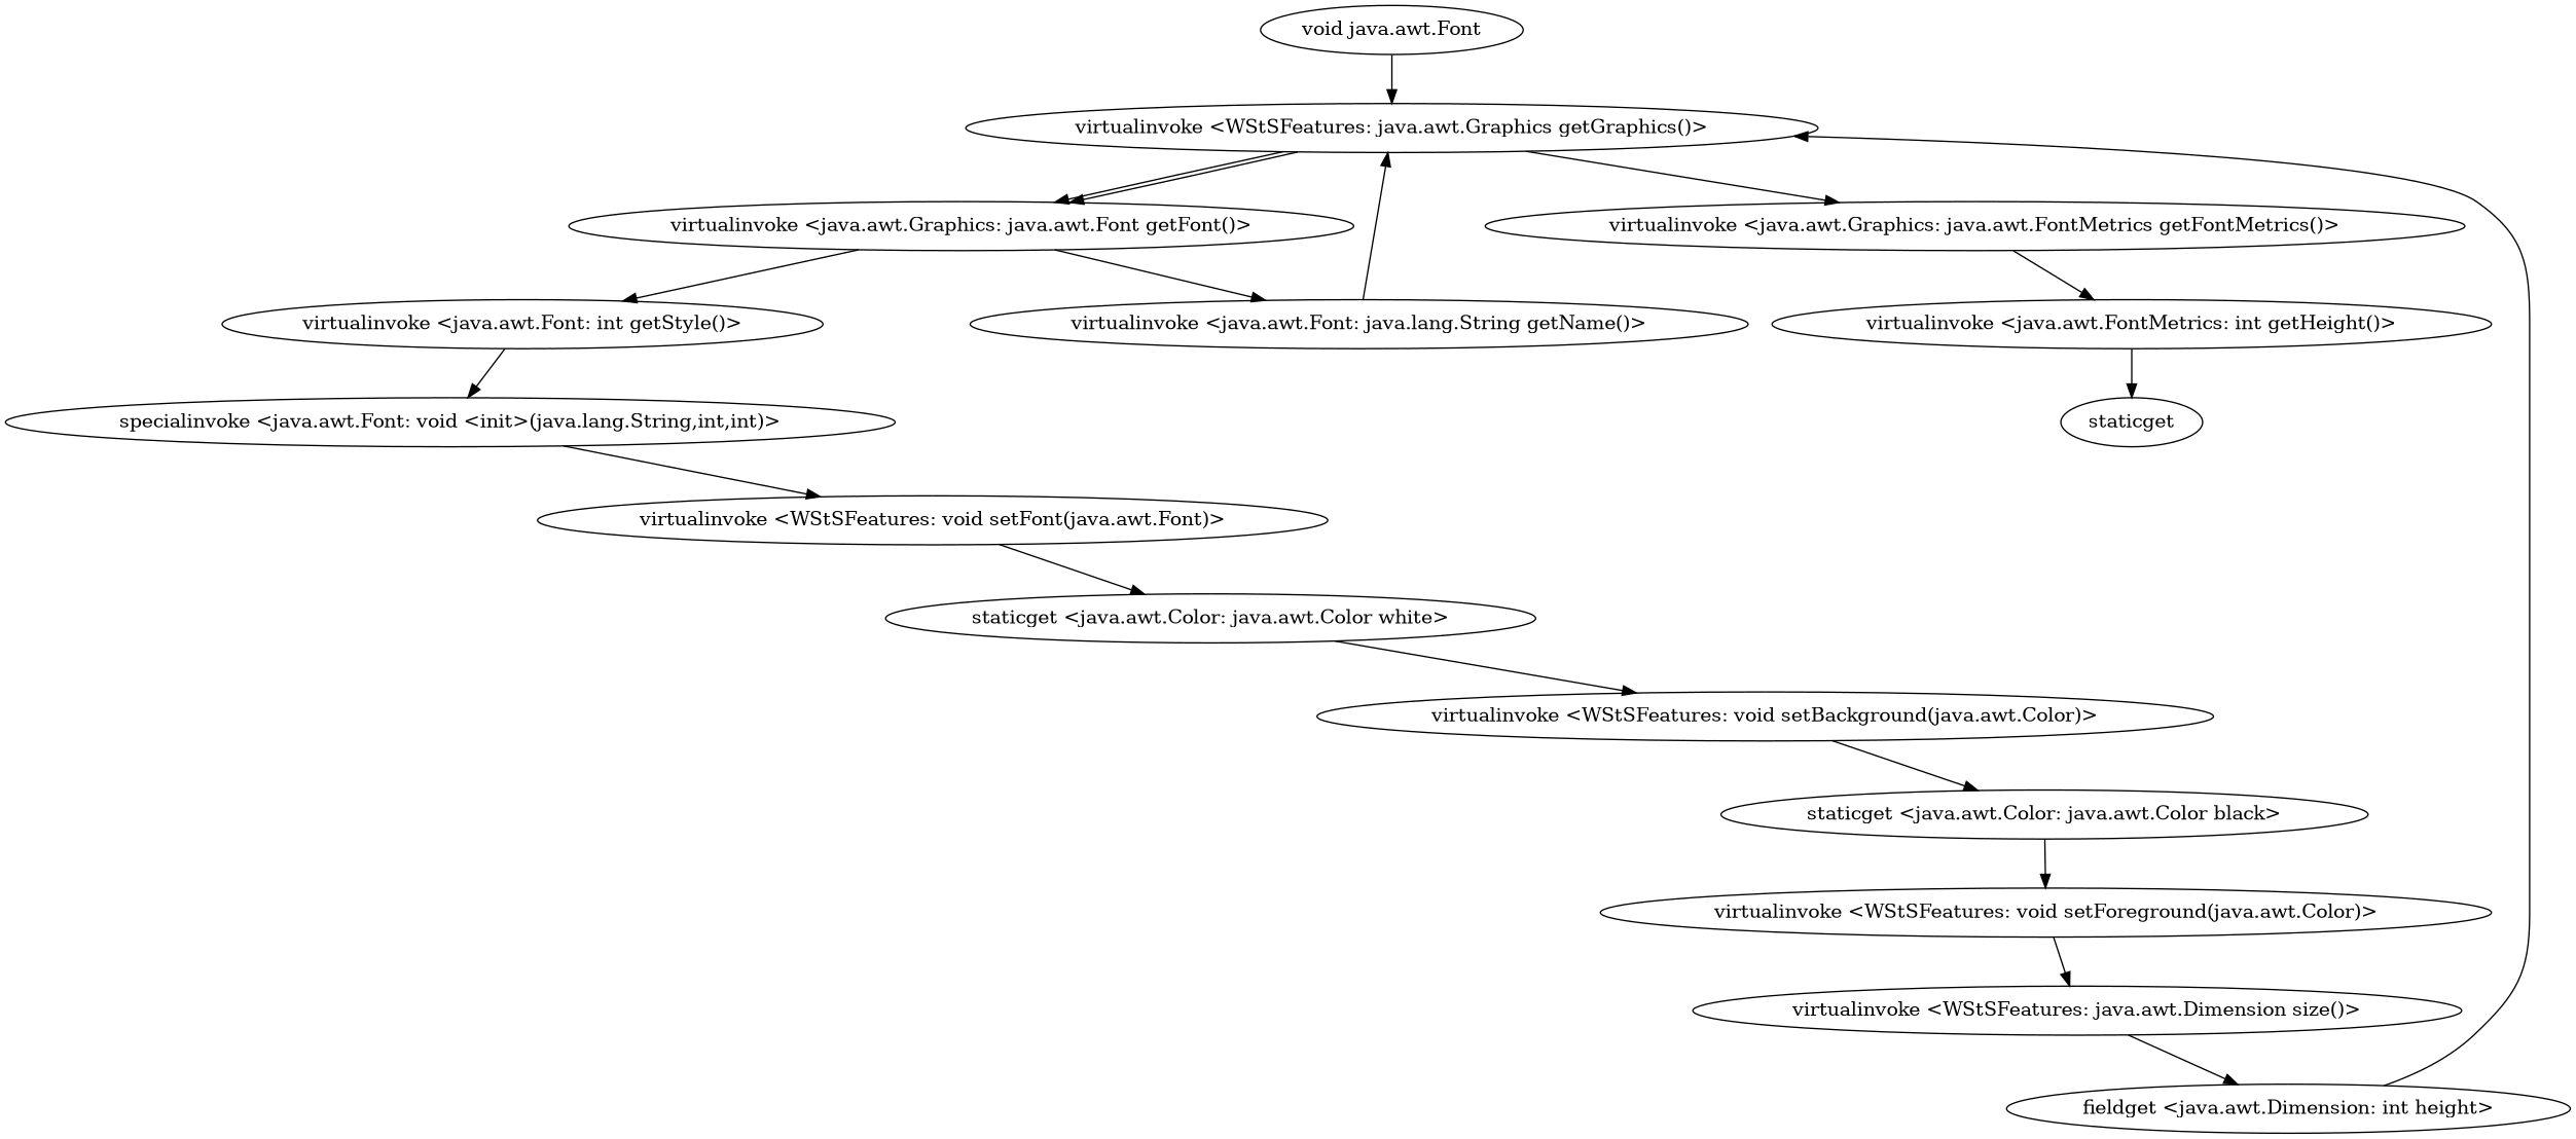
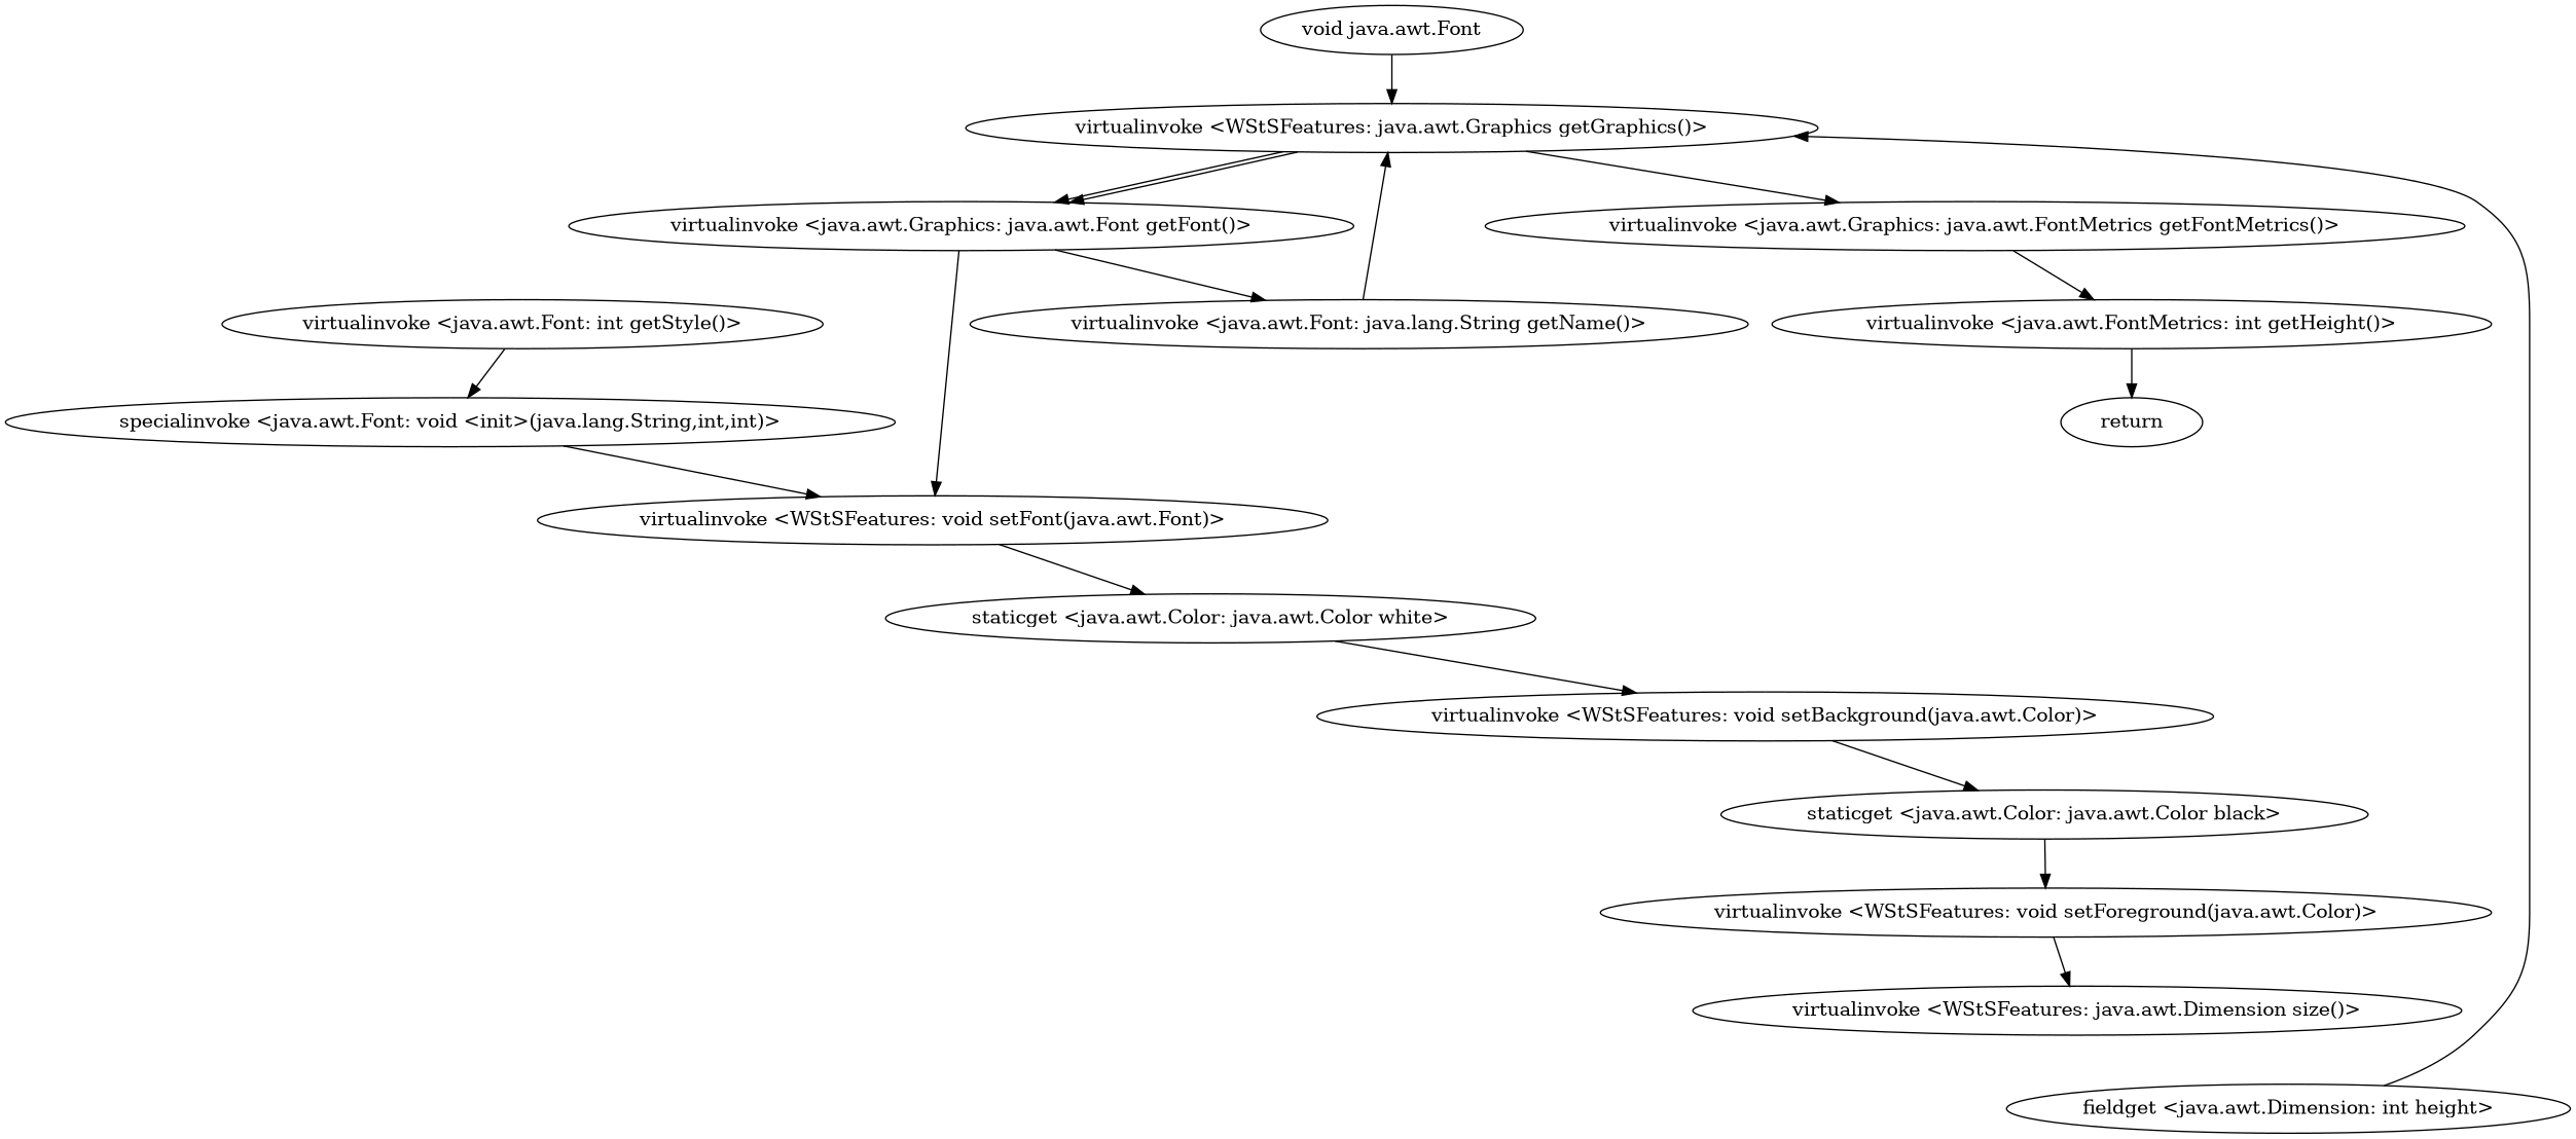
  digraph {
    n1 [label="void java.awt.Font"]
    "virtualinvoke <WStSFeatures: java.awt.Graphics getGraphics()>"
    "virtualinvoke <java.awt.Graphics: java.awt.Font getFont()>"
    "virtualinvoke <java.awt.Graphics: java.awt.FontMetrics getFontMetrics()>"
    "virtualinvoke <java.awt.Font: java.lang.String getName()>"
    "virtualinvoke <java.awt.Font: int getStyle()>"
    "virtualinvoke <java.awt.FontMetrics: int getHeight()>"
    "specialinvoke <java.awt.Font: void <init>(java.lang.String,int,int)>"
    "virtualinvoke <WStSFeatures: void setFont(java.awt.Font)>"
    "staticget <java.awt.Color: java.awt.Color white>"
    "virtualinvoke <WStSFeatures: void setBackground(java.awt.Color)>"
    "staticget <java.awt.Color: java.awt.Color black>"
    "virtualinvoke <WStSFeatures: void setForeground(java.awt.Color)>"
    "virtualinvoke <WStSFeatures: java.awt.Dimension size()>"
    "fieldget <java.awt.Dimension: int height>"
-   return [label=staticget]
+   return
    n1 -> "virtualinvoke <WStSFeatures: java.awt.Graphics getGraphics()>"
    "virtualinvoke <WStSFeatures: java.awt.Graphics getGraphics()>" -> "virtualinvoke <java.awt.Graphics: java.awt.Font getFont()>"
    "virtualinvoke <WStSFeatures: java.awt.Graphics getGraphics()>" -> "virtualinvoke <java.awt.Graphics: java.awt.Font getFont()>"
    "virtualinvoke <WStSFeatures: java.awt.Graphics getGraphics()>" -> "virtualinvoke <java.awt.Graphics: java.awt.FontMetrics getFontMetrics()>"
    "virtualinvoke <java.awt.Graphics: java.awt.Font getFont()>" -> "virtualinvoke <java.awt.Font: java.lang.String getName()>"
-   "virtualinvoke <java.awt.Graphics: java.awt.Font getFont()>" -> "virtualinvoke <java.awt.Font: int getStyle()>"
+   "virtualinvoke <java.awt.Graphics: java.awt.Font getFont()>" -> "virtualinvoke <WStSFeatures: void setFont(java.awt.Font)>"
    "virtualinvoke <java.awt.Graphics: java.awt.FontMetrics getFontMetrics()>" -> "virtualinvoke <java.awt.FontMetrics: int getHeight()>"
    "virtualinvoke <java.awt.Font: java.lang.String getName()>" -> "virtualinvoke <WStSFeatures: java.awt.Graphics getGraphics()>"
    "virtualinvoke <java.awt.Font: int getStyle()>" -> "specialinvoke <java.awt.Font: void <init>(java.lang.String,int,int)>"
    "virtualinvoke <java.awt.FontMetrics: int getHeight()>" -> return
    "specialinvoke <java.awt.Font: void <init>(java.lang.String,int,int)>" -> "virtualinvoke <WStSFeatures: void setFont(java.awt.Font)>"
    "virtualinvoke <WStSFeatures: void setFont(java.awt.Font)>" -> "staticget <java.awt.Color: java.awt.Color white>"
    "staticget <java.awt.Color: java.awt.Color white>" -> "virtualinvoke <WStSFeatures: void setBackground(java.awt.Color)>"
    "virtualinvoke <WStSFeatures: void setBackground(java.awt.Color)>" -> "staticget <java.awt.Color: java.awt.Color black>"
    "staticget <java.awt.Color: java.awt.Color black>" -> "virtualinvoke <WStSFeatures: void setForeground(java.awt.Color)>"
    "virtualinvoke <WStSFeatures: void setForeground(java.awt.Color)>" -> "virtualinvoke <WStSFeatures: java.awt.Dimension size()>"
-   "virtualinvoke <WStSFeatures: java.awt.Dimension size()>" -> "fieldget <java.awt.Dimension: int height>"
    "fieldget <java.awt.Dimension: int height>" -> "virtualinvoke <WStSFeatures: java.awt.Graphics getGraphics()>"
  }
